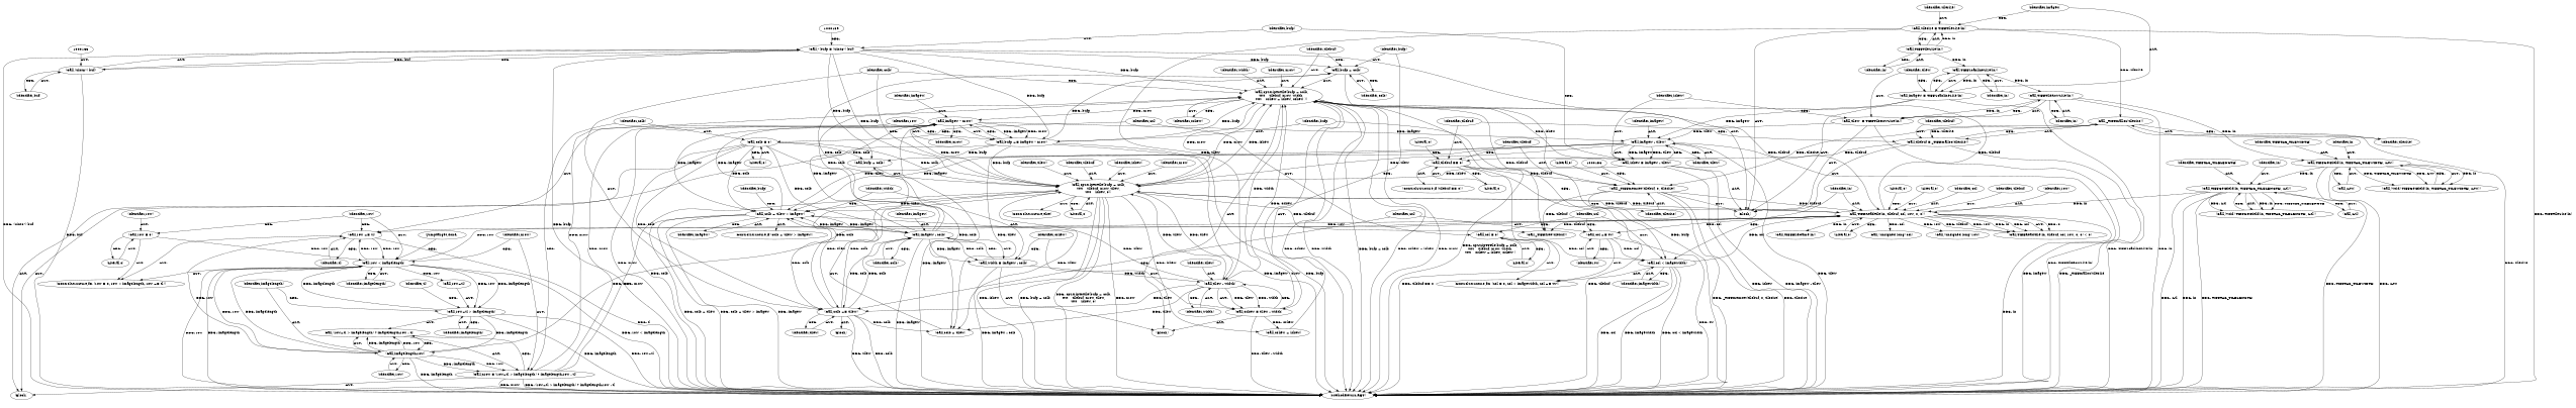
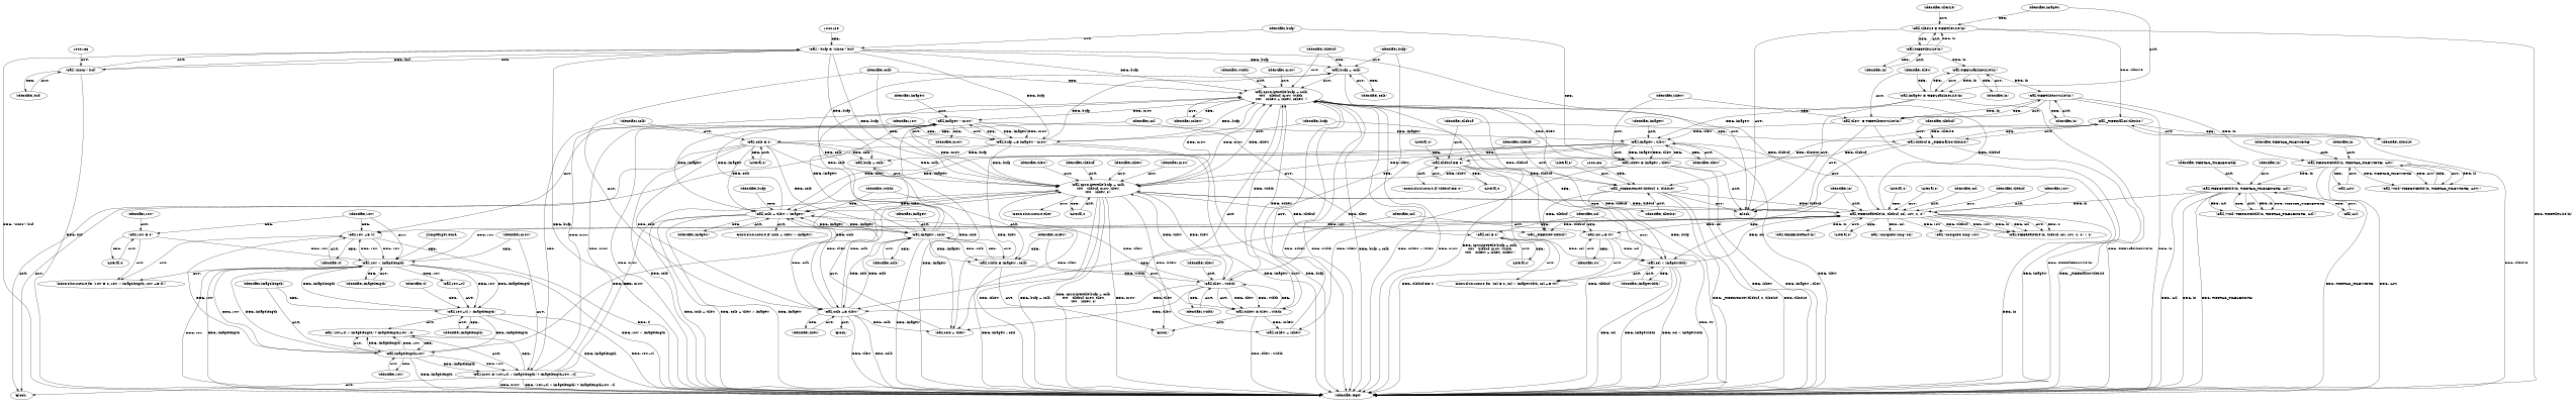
  digraph {
    n1 [label="(Call,bufp + colb)"]
    n2 [label="(Call,cpStripToTile(bufp + colb,\n\t\t\t\t    tilebuf, nrow, width,\n\t\t\t\t    oskew + iskew, oskew ))"]
-   n3 [label="(MethodReturn,RET)"]
+   n3 [label="(Identifier,RET)"]
    n4 [label="(Identifier,colb)"]
    n5 [label="(Call,imagew * nrow)"]
    n6 [label="(Call,cpStripToTile(bufp + colb,\n\t\t\t\t    tilebuf, nrow, tilew,\n\t\t\t\t    iskew, 0))"]
    n7 [label="(Call,TIFFReadTile(in, tilebuf, col, row, 0, 0))"]
    n8 [label="(Call,_TIFFfree(tilebuf))"]
    n9 [label="(Identifier,oskew)"]
    n10 [label="(Block,)"]
    n11 [label="(Call,bufp += imagew * nrow)"]
    n12 [label="(Block,)"]
    n13 [label="(Call,bufp + colb)"]
    n14 [label="(Call,colb + tilew > imagew)"]
    n15 [label="(Identifier,nrow)"]
    n16 [label="(Call,imagew - tilew)"]
    n17 [label="(Call,colb += tilew)"]
    n18 [label="(Call,colb + tilew)"]
    n19 [label="(Call,tilew - width)"]
    n20 [label="(Call,oskew + iskew)"]
    n21 [label="(ControlStructure,else)"]
    n22 [label="(Literal,0)"]
    n23 [label="(Call,imagew - colb)"]
    n24 [label="(ControlStructure,if (colb + tilew > imagew))"]
    n25 [label="(Identifier,imagew)"]
    n26 [label="(Call,width = imagew - colb)"]
    n27 [label="(Identifier,colb)"]
    n28 [label="(Identifier,tilew)"]
    n29 [label="(Block,)"]
    n30 [label="(Call,colb = 0)"]
    n31 [label="(Literal,0)"]
    n32 [label="(Call,oskew = tilew - width)"]
    n33 [label="(Identifier,width)"]
    n34 [label="(Call,iskew = imagew - tilew)"]
    n35 [label="(Identifier,tilew)"]
    n36 [label="(Block,)"]
    n37 [label="(Call,imagew = TIFFScanlineSize(in))"]
    n38 [label="(Call,TIFFScanlineSize(in))"]
    n39 [label="(Call,TIFFTileRowSize(in))"]
    n40 [label="(Identifier,in)"]
    n41 [label="(Call,tilew  = TIFFTileRowSize(in))"]
    n42 [label="(Call,TIFFGetField(in, TIFFTAG_TILEWIDTH, &tw))"]
    n43 [label="(Identifier,in)"]
    n44 [label="(Call,TIFFTileSize(in))"]
    n45 [label="(Call,tilesize = TIFFTileSize(in))"]
    n46 [label="(Identifier,in)"]
    n47 [label="(Call,_TIFFmalloc(tilesize))"]
    n48 [label="(Call,TIFFGetField(in, TIFFTAG_TILELENGTH, &tl))"]
    n49 [label="(Call,&tw)"]
    n50 [label="(Call,(void) TIFFGetField(in, TIFFTAG_TILEWIDTH, &tw))"]
    n51 [label="(Call,row += tl)"]
    n52 [label="(Call,col += tw)"]
    n53 [label="(Call,(unsigned long) row)"]
    n54 [label="(Call,TIFFReadTile(in, tilebuf, col, row, 0, 0) < 0)"]
    n55 [label="(Call,TIFFFileName(in))"]
    n56 [label="(Literal,0)"]
    n57 [label="(Call,(unsigned long) col)"]
    n58 [label="(Call,* bufp = (uint8*) buf)"]
    n59 [label="(Call,(uint8*) buf)"]
    n60 [label="(Identifier,buf)"]
    n61 [label="(Call,row < imagelength)"]
    n62 [label="(ControlStructure,for (row = 0; row < imagelength; row += tl))"]
    n63 [label="(Identifier,tl)"]
    n64 [label="(Call,col < imagewidth)"]
    n65 [label="(ControlStructure,for (col = 0; col < imagewidth; col += tw))"]
    n66 [label="(Identifier,tw)"]
    n67 [label="(Call,&tl)"]
    n68 [label="(Call,(void) TIFFGetField(in, TIFFTAG_TILELENGTH, &tl))"]
    n69 [label="(Call,nrow = (row+tl > imagelength) ? imagelength-row : tl)"]
    n70 [label="(Call,(row+tl > imagelength) ? imagelength-row : tl)"]
    n71 [label="(Call,imagelength-row)"]
    n72 [label="(Identifier,row)"]
    n73 [label="(Call,row+tl > imagelength)"]
    n74 [label="(Call,row+tl)"]
    n75 [label="(Identifier,imagelength)"]
    n76 [label="(Identifier,imagelength)"]
    n77 [label="(Call,row = 0)"]
    n78 [label="(Literal,0)"]
    n79 [label="(Call,_TIFFmemset(tilebuf, 0, tilesize))"]
    n80 [label="(Identifier,tilesize)"]
    n81 [label="(Call,tilebuf == 0)"]
    n82 [label="(Literal,0)"]
    n83 [label="(ControlStructure,if (tilebuf == 0))"]
    n84 [label="(Call,tilebuf = _TIFFmalloc(tilesize))"]
    n85 [label="(Identifier,tilesize)"]
    n86 [label="(Identifier,imagewidth)"]
    n87 [label="(Call,col = 0)"]
    n88 [label="(Literal,0)"]
    n89 [label="(Literal,0)"]
    n90 [label="(Identifier,tilew)"]
    n91 [label="(Literal,0)"]
    n92 [label="(Identifier,tilebuf)"]
    n93 [label="(Identifier,in)"]
    n94 [label="(Identifier,tl)"]
    n95 [label="(Identifier,iskew)"]
    n96 [label="(Identifier,in)"]
    n97 [label="(Identifier,iskew)"]
    n98 [label="(Identifier,bufp)"]
    n99 [label="(Identifier,tilew)"]
    n100 [label="(Identifier,bufp)"]
    n101 [label="(Identifier,colb)"]
    n102 [label="(Identifier,tilebuf)"]
    n103 [label="(Identifier,TIFFTAG_TILELENGTH)"]
    n104 [label="(Identifier,nrow)"]
    n105 [label="(Identifier,tilebuf)"]
    n106 [label="(Identifier,imagew)"]
    n107 [label="(Identifier,row)"]
    n108 [label="(Identifier,col)"]
    n109 [label="(Identifier,imagew)"]
    n110 [label="(Identifier,bufp)"]
    n111 [label="(Identifier,row)"]
    n112 [label="(Identifier,tilebuf)"]
    n113 [label="(Identifier,imagelength)"]
    n114 [label="(Identifier,nrow)"]
    n115 [label="(Literal,0)"]
    n116 [label="(Identifier,in)"]
    n117 [label="(Identifier,col)"]
    n118 [label="(Identifier,imagew)"]
    n119 [label="(Identifier,tilesize)"]
    n120 [label="(Identifier,col)"]
    n121 [label="(Identifier,col)"]
    n122 [label="(Identifier,TIFFTAG_TILEWIDTH)"]
    n123 [label="(Identifier,colb)"]
    n124 [label="(Literal,0)"]
    n125 [label="(Identifier,tilew)"]
    n126 [label="(Identifier,imagew)"]
    n127 [label="(Identifier,width)"]
    n128 [label="(Identifier,nrow)"]
    n129 [label="(Identifier,tilebuf)"]
    n130 [label="(Identifier,row)"]
    n131 [label="(Identifier,width)"]
    n132 [label="(Identifier,bufp)"]
    n133 [label="(JumpTarget,done:)"]
    n134 [label="(Identifier,tilebuf)"]
    n135 [label="(Identifier,oskew)"]
    n136 [label="(Identifier,row)"]
    1000139
    1000133
    1000156
    n1 -> n2 [label="AST: "]
    n1 -> n3 [label="DDG: bufp"]
    n1 -> n4 [label="CFG: "]
    n2 -> n3 [label="DDG: oskew + iskew"]
    n2 -> n3 [label="DDG: oskew"]
    n2 -> n3 [label="DDG: width"]
    n2 -> n3 [label="DDG: bufp + colb"]
    n2 -> n3 [label="DDG: nrow"]
    n2 -> n3 [label="DDG: cpStripToTile(bufp + colb,\n\t\t\t\t    tilebuf, nrow, width,\n\t\t\t\t    oskew + iskew, oskew )"]
    n2 -> n5 [label="DDG: nrow"]
    n2 -> n6 [label="DDG: nrow"]
    n2 -> n7 [label="DDG: tilebuf"]
    n2 -> n8 [label="DDG: tilebuf"]
    n2 -> n9 [label="CFG: "]
    n2 -> n10 [label="AST: "]
    n4 -> n1 [label="AST: "]
    n5 -> n3 [label="DDG: nrow"]
    n5 -> n3 [label="DDG: imagew"]
    n5 -> n11 [label="AST: "]
    n5 -> n11 [label="DDG: imagew"]
    n5 -> n11 [label="DDG: nrow"]
    n5 -> n14 [label="DDG: imagew"]
    n5 -> n15 [label="CFG: "]
    n5 -> n16 [label="DDG: imagew"]
    n6 -> n2 [label="DDG: nrow"]
    n6 -> n2 [label="DDG: iskew"]
    n6 -> n3 [label="DDG: iskew"]
    n6 -> n3 [label="DDG: bufp + colb"]
    n6 -> n3 [label="DDG: cpStripToTile(bufp + colb,\n\t\t\t\t    tilebuf, nrow, tilew,\n\t\t\t\t    iskew, 0)"]
    n6 -> n3 [label="DDG: nrow"]
    n6 -> n5 [label="DDG: nrow"]
    n6 -> n7 [label="DDG: tilebuf"]
    n6 -> n8 [label="DDG: tilebuf"]
    n6 -> n14 [label="DDG: tilew"]
    n6 -> n17 [label="DDG: tilew"]
    n6 -> n18 [label="DDG: tilew"]
    n6 -> n19 [label="DDG: tilew"]
    n6 -> n20 [label="DDG: iskew"]
    n6 -> n21 [label="AST: "]
    n6 -> n22 [label="CFG: "]
    n7 -> n2 [label="DDG: tilebuf"]
    n7 -> n3 [label="DDG: in"]
    n7 -> n6 [label="DDG: tilebuf"]
    n7 -> n8 [label="DDG: tilebuf"]
    n7 -> n51 [label="DDG: row"]
    n7 -> n52 [label="DDG: col"]
    n7 -> n53 [label="DDG: row"]
    n7 -> n54 [label="AST: "]
    n7 -> n54 [label="DDG: 0"]
    n7 -> n54 [label="DDG: tilebuf"]
    n7 -> n54 [label="DDG: row"]
    n7 -> n54 [label="DDG: in"]
    n7 -> n54 [label="DDG: col"]
    n7 -> n55 [label="DDG: in"]
    n7 -> n56 [label="CFG: "]
    n7 -> n57 [label="DDG: col"]
    n9 -> n2 [label="AST: "]
    n11 -> n1 [label="DDG: bufp"]
    n11 -> n2 [label="DDG: bufp"]
    n11 -> n3 [label="DDG: imagew * nrow"]
    n11 -> n3 [label="DDG: bufp"]
    n11 -> n5 [label="CFG: "]
    n11 -> n6 [label="DDG: bufp"]
    n11 -> n12 [label="AST: "]
    n11 -> n13 [label="DDG: bufp"]
    n13 -> n6 [label="AST: "]
    n14 -> n3 [label="DDG: colb + tilew"]
    n14 -> n3 [label="DDG: colb + tilew > imagew"]
    n14 -> n3 [label="DDG: imagew"]
    n14 -> n5 [label="DDG: imagew"]
    n14 -> n23 [label="DDG: imagew"]
    n14 -> n24 [label="AST: "]
    n14 -> n25 [label="CFG: "]
    n15 -> n5 [label="AST: "]
    n16 -> n3 [label="DDG: imagew"]
    n16 -> n3 [label="DDG: tilew"]
    n16 -> n6 [label="DDG: tilew"]
    n16 -> n14 [label="DDG: tilew"]
    n16 -> n14 [label="DDG: imagew"]
    n16 -> n18 [label="DDG: tilew"]
-   n45 -> n19 [label="DDG: tilew"]
+   n16 -> n19 [label="DDG: tilew"]
    n16 -> n34 [label="AST: "]
    n16 -> n34 [label="DDG: imagew"]
    n16 -> n34 [label="DDG: tilew"]
    n16 -> n35 [label="CFG: "]
    n17 -> n3 [label="DDG: colb"]
    n17 -> n3 [label="DDG: tilew"]
    n17 -> n6 [label="DDG: colb"]
    n17 -> n13 [label="DDG: colb"]
    n17 -> n14 [label="DDG: colb"]
    n17 -> n18 [label="DDG: colb"]
    n17 -> n23 [label="DDG: colb"]
    n17 -> n28 [label="CFG: "]
    n17 -> n29 [label="AST: "]
    n18 -> n14 [label="AST: "]
    n19 -> n2 [label="DDG: width"]
    n19 -> n6 [label="DDG: tilew"]
    n19 -> n14 [label="DDG: tilew"]
    n19 -> n17 [label="DDG: tilew"]
    n19 -> n18 [label="DDG: tilew"]
    n19 -> n32 [label="AST: "]
    n19 -> n32 [label="DDG: tilew"]
    n19 -> n32 [label="DDG: width"]
    n19 -> n33 [label="CFG: "]
    n20 -> n2 [label="AST: "]
    n22 -> n6 [label="AST: "]
    n23 -> n1 [label="DDG: colb"]
    n23 -> n2 [label="DDG: colb"]
    n23 -> n3 [label="DDG: imagew"]
    n23 -> n5 [label="DDG: imagew"]
    n23 -> n14 [label="DDG: imagew"]
    n23 -> n17 [label="DDG: colb"]
    n23 -> n26 [label="AST: "]
    n23 -> n26 [label="DDG: imagew"]
    n23 -> n26 [label="DDG: colb"]
    n23 -> n27 [label="CFG: "]
    n25 -> n14 [label="AST: "]
    n26 -> n3 [label="DDG: imagew - colb"]
    n26 -> n10 [label="AST: "]
    n26 -> n19 [label="DDG: width"]
    n26 -> n23 [label="CFG: "]
    n27 -> n23 [label="AST: "]
    n28 -> n17 [label="AST: "]
    n30 -> n3 [label="DDG: colb"]
    n30 -> n6 [label="DDG: colb"]
    n30 -> n12 [label="AST: "]
    n30 -> n13 [label="DDG: colb"]
    n30 -> n14 [label="DDG: colb"]
    n30 -> n17 [label="DDG: colb"]
    n30 -> n18 [label="DDG: colb"]
    n30 -> n23 [label="DDG: colb"]
    n30 -> n31 [label="CFG: "]
    n31 -> n30 [label="AST: "]
    n32 -> n2 [label="DDG: oskew"]
    n32 -> n3 [label="DDG: tilew - width"]
    n32 -> n10 [label="AST: "]
    n32 -> n19 [label="CFG: "]
    n32 -> n20 [label="DDG: oskew"]
    n33 -> n19 [label="AST: "]
    n34 -> n2 [label="DDG: iskew"]
    n34 -> n3 [label="DDG: imagew - tilew"]
    n34 -> n3 [label="DDG: iskew"]
    n34 -> n6 [label="DDG: iskew"]
    n34 -> n16 [label="CFG: "]
+   n34 -> n20 [label="DDG: iskew"]
    n34 -> n36 [label="AST: "]
    n35 -> n16 [label="AST: "]
    n37 -> n3 [label="DDG: TIFFScanlineSize(in)"]
    n37 -> n16 [label="DDG: imagew"]
    n37 -> n36 [label="AST: "]
    n37 -> n38 [label="CFG: "]
    n38 -> n37 [label="AST: "]
    n38 -> n37 [label="DDG: in"]
    n38 -> n39 [label="DDG: in"]
    n38 -> n40 [label="CFG: "]
    n39 -> n3 [label="DDG: in"]
    n39 -> n41 [label="AST: "]
    n39 -> n41 [label="DDG: in"]
    n39 -> n42 [label="DDG: in"]
    n39 -> n43 [label="CFG: "]
    n40 -> n38 [label="AST: "]
    n41 -> n3 [label="DDG: TIFFTileRowSize(in)"]
    n41 -> n16 [label="DDG: tilew"]
    n41 -> n36 [label="AST: "]
    n41 -> n39 [label="CFG: "]
    n42 -> n3 [label="DDG: TIFFTAG_TILEWIDTH"]
    n42 -> n3 [label="DDG: &tw"]
    n42 -> n48 [label="DDG: in"]
    n42 -> n49 [label="CFG: "]
    n42 -> n50 [label="AST: "]
    n42 -> n50 [label="DDG: in"]
    n42 -> n50 [label="DDG: TIFFTAG_TILEWIDTH"]
    n42 -> n50 [label="DDG: &tw"]
    n43 -> n39 [label="AST: "]
    n44 -> n38 [label="DDG: in"]
    n44 -> n45 [label="AST: "]
    n44 -> n45 [label="DDG: in"]
    n44 -> n46 [label="CFG: "]
    n45 -> n3 [label="DDG: TIFFTileSize(in)"]
    n45 -> n36 [label="AST: "]
    n45 -> n44 [label="CFG: "]
    n45 -> n47 [label="DDG: tilesize"]
    n46 -> n44 [label="AST: "]
    n47 -> n3 [label="DDG: tilesize"]
    n47 -> n79 [label="DDG: tilesize"]
    n47 -> n84 [label="AST: "]
    n47 -> n84 [label="DDG: tilesize"]
    n47 -> n85 [label="CFG: "]
    n48 -> n3 [label="DDG: TIFFTAG_TILELENGTH"]
    n48 -> n3 [label="DDG: &tl"]
    n48 -> n3 [label="DDG: in"]
    n48 -> n7 [label="DDG: in"]
    n48 -> n67 [label="CFG: "]
    n48 -> n68 [label="AST: "]
    n48 -> n68 [label="DDG: in"]
    n48 -> n68 [label="DDG: TIFFTAG_TILELENGTH"]
    n48 -> n68 [label="DDG: &tl"]
    n49 -> n42 [label="AST: "]
    n50 -> n42 [label="CFG: "]
    n51 -> n3 [label="DDG: tl"]
    n51 -> n61 [label="DDG: row"]
    n51 -> n62 [label="AST: "]
    n51 -> n63 [label="CFG: "]
    n52 -> n3 [label="DDG: tw"]
    n52 -> n64 [label="DDG: col"]
    n52 -> n65 [label="AST: "]
    n52 -> n66 [label="CFG: "]
    n56 -> n7 [label="AST: "]
    n58 -> n1 [label="DDG: bufp"]
    n58 -> n2 [label="DDG: bufp"]
    n58 -> n3 [label="DDG: (uint8*) buf"]
    n58 -> n3 [label="DDG: bufp"]
    n58 -> n6 [label="DDG: bufp"]
    n58 -> n11 [label="DDG: bufp"]
    n58 -> n13 [label="DDG: bufp"]
    n58 -> n36 [label="AST: "]
    n58 -> n59 [label="CFG: "]
    n59 -> n3 [label="DDG: buf"]
    n59 -> n58 [label="AST: "]
    n59 -> n58 [label="DDG: buf"]
    n59 -> n60 [label="CFG: "]
    n60 -> n59 [label="AST: "]
    n61 -> n3 [label="DDG: row < imagelength"]
    n61 -> n3 [label="DDG: row"]
    n61 -> n3 [label="DDG: imagelength"]
    n61 -> n7 [label="DDG: row"]
    n61 -> n51 [label="DDG: row"]
    n61 -> n62 [label="AST: "]
    n61 -> n71 [label="DDG: row"]
    n61 -> n73 [label="DDG: row"]
    n61 -> n73 [label="DDG: imagelength"]
    n61 -> n74 [label="DDG: row"]
    n61 -> n75 [label="CFG: "]
    n63 -> n51 [label="AST: "]
    n64 -> n3 [label="DDG: col"]
    n64 -> n3 [label="DDG: imagewidth"]
    n64 -> n3 [label="DDG: col < imagewidth"]
    n64 -> n7 [label="DDG: col"]
    n64 -> n65 [label="AST: "]
    n64 -> n86 [label="CFG: "]
    n66 -> n52 [label="AST: "]
    n67 -> n48 [label="AST: "]
    n68 -> n48 [label="CFG: "]
    n69 -> n2 [label="DDG: nrow"]
    n69 -> n3 [label="DDG: nrow"]
    n69 -> n3 [label="DDG: (row+tl > imagelength) ? imagelength-row : tl"]
    n69 -> n5 [label="DDG: nrow"]
    n69 -> n6 [label="DDG: nrow"]
    n69 -> n12 [label="AST: "]
    n69 -> n70 [label="CFG: "]
    n70 -> n69 [label="AST: "]
    n70 -> n71 [label="CFG: "]
    n71 -> n3 [label="DDG: imagelength"]
    n71 -> n7 [label="DDG: row"]
    n71 -> n51 [label="DDG: row"]
    n71 -> n61 [label="DDG: imagelength"]
    n71 -> n69 [label="DDG: imagelength"]
    n71 -> n69 [label="DDG: row"]
    n71 -> n70 [label="AST: "]
    n71 -> n70 [label="DDG: imagelength"]
    n71 -> n70 [label="DDG: row"]
    n71 -> n72 [label="CFG: "]
    n72 -> n71 [label="AST: "]
    n73 -> n3 [label="DDG: row+tl"]
    n73 -> n3 [label="DDG: imagelength"]
    n73 -> n61 [label="DDG: imagelength"]
    n73 -> n70 [label="AST: "]
    n73 -> n71 [label="DDG: imagelength"]
    n73 -> n76 [label="CFG: "]
    n74 -> n73 [label="AST: "]
    n75 -> n61 [label="AST: "]
    n76 -> n73 [label="AST: "]
    n77 -> n61 [label="DDG: row"]
    n77 -> n62 [label="AST: "]
    n77 -> n78 [label="CFG: "]
    n78 -> n77 [label="AST: "]
    n79 -> n3 [label="DDG: _TIFFmemset(tilebuf, 0, tilesize)"]
    n79 -> n3 [label="DDG: tilesize"]
    n79 -> n7 [label="DDG: tilebuf"]
    n79 -> n8 [label="DDG: tilebuf"]
    n79 -> n36 [label="AST: "]
    n79 -> n80 [label="CFG: "]
    n80 -> n79 [label="AST: "]
    n81 -> n3 [label="DDG: tilebuf == 0"]
    n81 -> n3 [label="DDG: tilebuf"]
    n81 -> n79 [label="DDG: tilebuf"]
    n81 -> n82 [label="CFG: "]
    n81 -> n83 [label="AST: "]
    n82 -> n81 [label="AST: "]
    n84 -> n3 [label="DDG: _TIFFmalloc(tilesize)"]
    n84 -> n36 [label="AST: "]
    n84 -> n47 [label="CFG: "]
    n84 -> n81 [label="DDG: tilebuf"]
    n85 -> n47 [label="AST: "]
    n86 -> n64 [label="AST: "]
    n87 -> n64 [label="DDG: col"]
    n87 -> n65 [label="AST: "]
    n87 -> n88 [label="CFG: "]
    n88 -> n87 [label="AST: "]
    n89 -> n7 [label="CFG: "]
    n90 -> n6 [label="AST: "]
    n91 -> n81 [label="CFG: "]
    n92 -> n6 [label="AST: "]
    n93 -> n7 [label="AST: "]
    n93 -> n64 [label="CFG: "]
    n94 -> n73 [label="CFG: "]
    n95 -> n34 [label="AST: "]
    n95 -> n41 [label="CFG: "]
    n96 -> n48 [label="AST: "]
    n97 -> n6 [label="AST: "]
    n98 -> n11 [label="AST: "]
    n98 -> n64 [label="CFG: "]
    n99 -> n19 [label="AST: "]
    n100 -> n14 [label="CFG: "]
    n101 -> n2 [label="CFG: "]
    n101 -> n6 [label="CFG: "]
    n101 -> n17 [label="AST: "]
    n102 -> n81 [label="AST: "]
    n102 -> n84 [label="CFG: "]
    n103 -> n48 [label="AST: "]
    n104 -> n2 [label="AST: "]
    n105 -> n84 [label="AST: "]
    n106 -> n16 [label="AST: "]
    n107 -> n11 [label="CFG: "]
    n107 -> n51 [label="AST: "]
    n108 -> n52 [label="CFG: "]
    n108 -> n64 [label="AST: "]
    n108 -> n87 [label="CFG: "]
    n109 -> n5 [label="AST: "]
    n110 -> n34 [label="CFG: "]
    n110 -> n58 [label="AST: "]
    n111 -> n51 [label="CFG: "]
    n111 -> n61 [label="AST: "]
    n111 -> n77 [label="CFG: "]
    n112 -> n1 [label="CFG: "]
    n112 -> n2 [label="AST: "]
    n113 -> n71 [label="AST: "]
    n113 -> n73 [label="CFG: "]
    n114 -> n61 [label="CFG: "]
    n114 -> n69 [label="AST: "]
    n115 -> n7 [label="AST: "]
    n116 -> n42 [label="AST: "]
    n117 -> n7 [label="AST: "]
    n118 -> n37 [label="AST: "]
    n118 -> n45 [label="CFG: "]
    n119 -> n45 [label="AST: "]
    n120 -> n30 [label="CFG: "]
    n120 -> n87 [label="AST: "]
    n121 -> n17 [label="CFG: "]
    n121 -> n52 [label="AST: "]
    n122 -> n42 [label="AST: "]
    n123 -> n30 [label="AST: "]
    n123 -> n69 [label="CFG: "]
    n124 -> n79 [label="AST: "]
    n125 -> n37 [label="CFG: "]
    n125 -> n41 [label="AST: "]
    n126 -> n23 [label="AST: "]
    n127 -> n14 [label="CFG: "]
    n127 -> n26 [label="AST: "]
    n128 -> n6 [label="AST: "]
    n129 -> n7 [label="AST: "]
    n130 -> n7 [label="AST: "]
    n131 -> n2 [label="AST: "]
    n132 -> n1 [label="AST: "]
    n132 -> n32 [label="CFG: "]
    n133 -> n61 [label="CFG: "]
    n134 -> n79 [label="AST: "]
    n134 -> n81 [label="CFG: "]
    n135 -> n26 [label="CFG: "]
    n135 -> n32 [label="AST: "]
    n136 -> n77 [label="AST: "]
    1000139 -> n58 [label="CFG: "]
    1000133 -> n59 [label="AST: "]
    1000156 -> n79 [label="CFG: "]
  }
